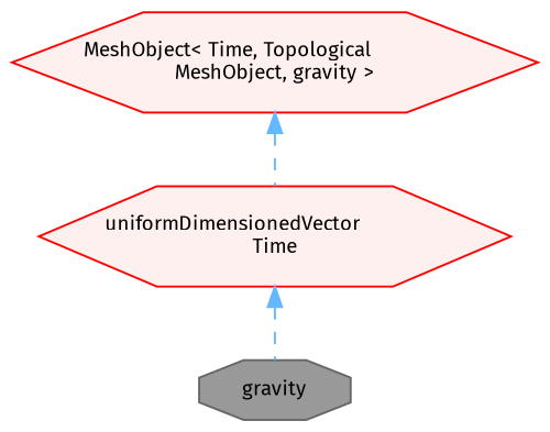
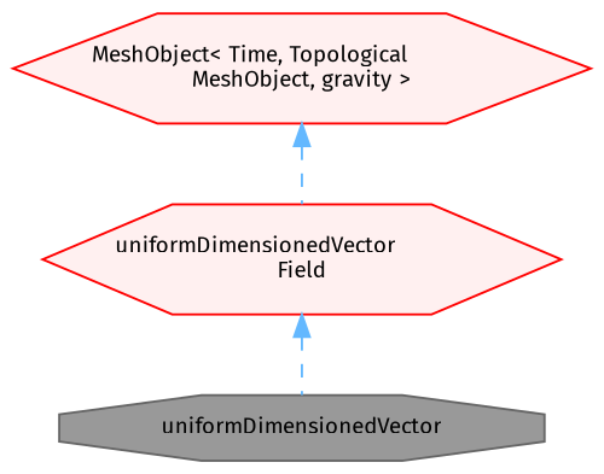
  digraph {
    fontname="Fira Sans"
    node [color=red fillcolor="#FFF0F0" fontname="Fira Sans" fontsize=10 shape=hexagon style=filled]
    edge [color=steelblue1 dir=back fontname="Fira Sans" fontsize=10 labelfontname=Helvetica labelfontsize=10 style=dashed]
-   n1 [color=gray40 fillcolor=grey60 fontcolor=black height=0.2 label=gravity shape=octagon width=0.4]
+   n1 [color=gray40 fillcolor=grey60 fontcolor=black height=0.2 label=uniformDimensionedVector shape=octagon width=0.4]
    n2 [height=0.2 label="MeshObject\< Time, Topological\lMeshObject, gravity \>" width=0.4]
-   n3 [height=0.2 label="uniformDimensionedVector\lTime" width=0.4]
+   n3 [height=0.2 label="uniformDimensionedVector\lField" width=0.4]
    n2 -> n3
    n3 -> n1
  }
